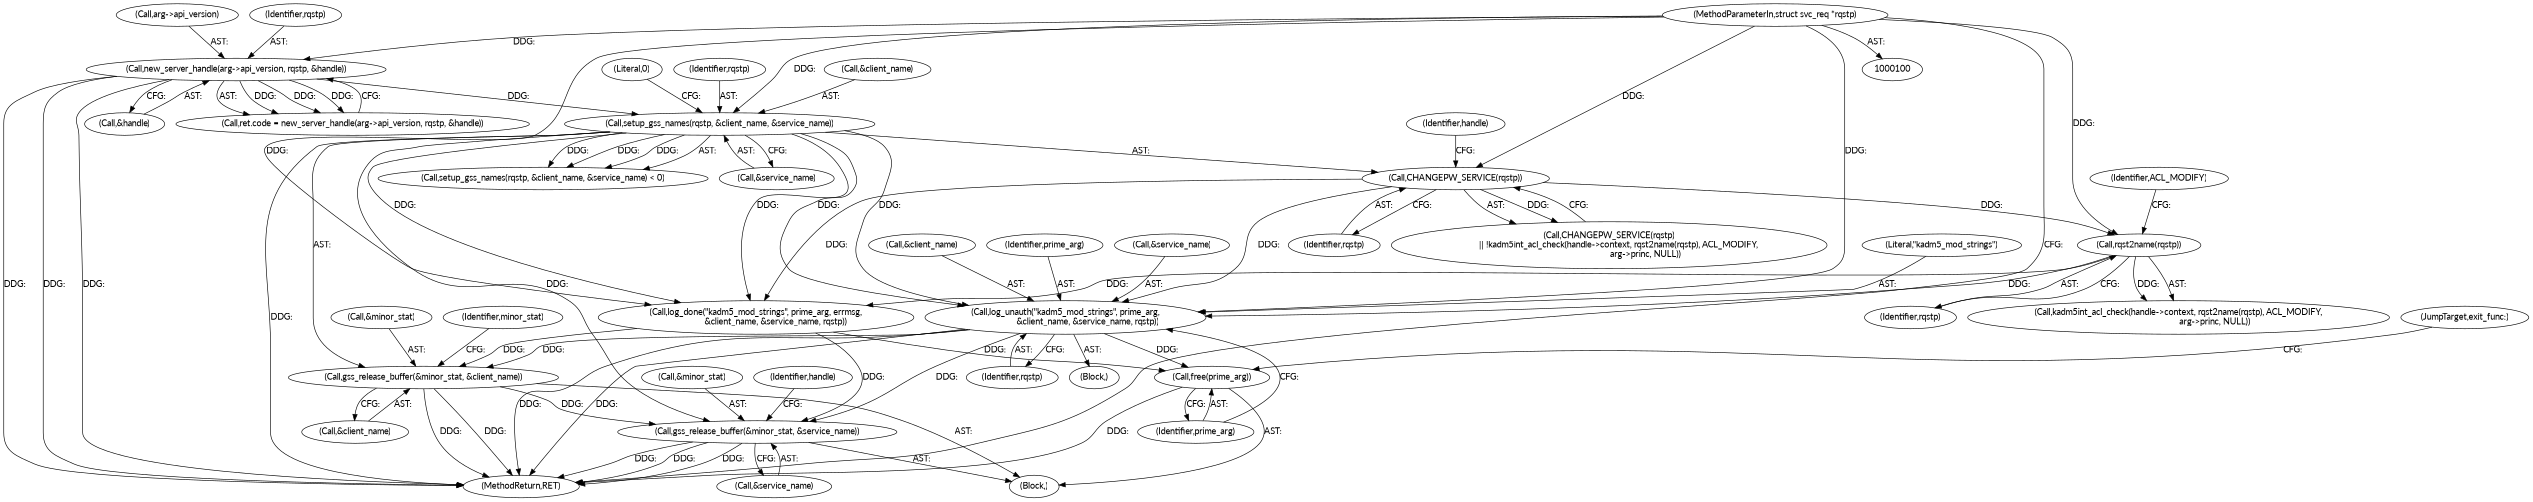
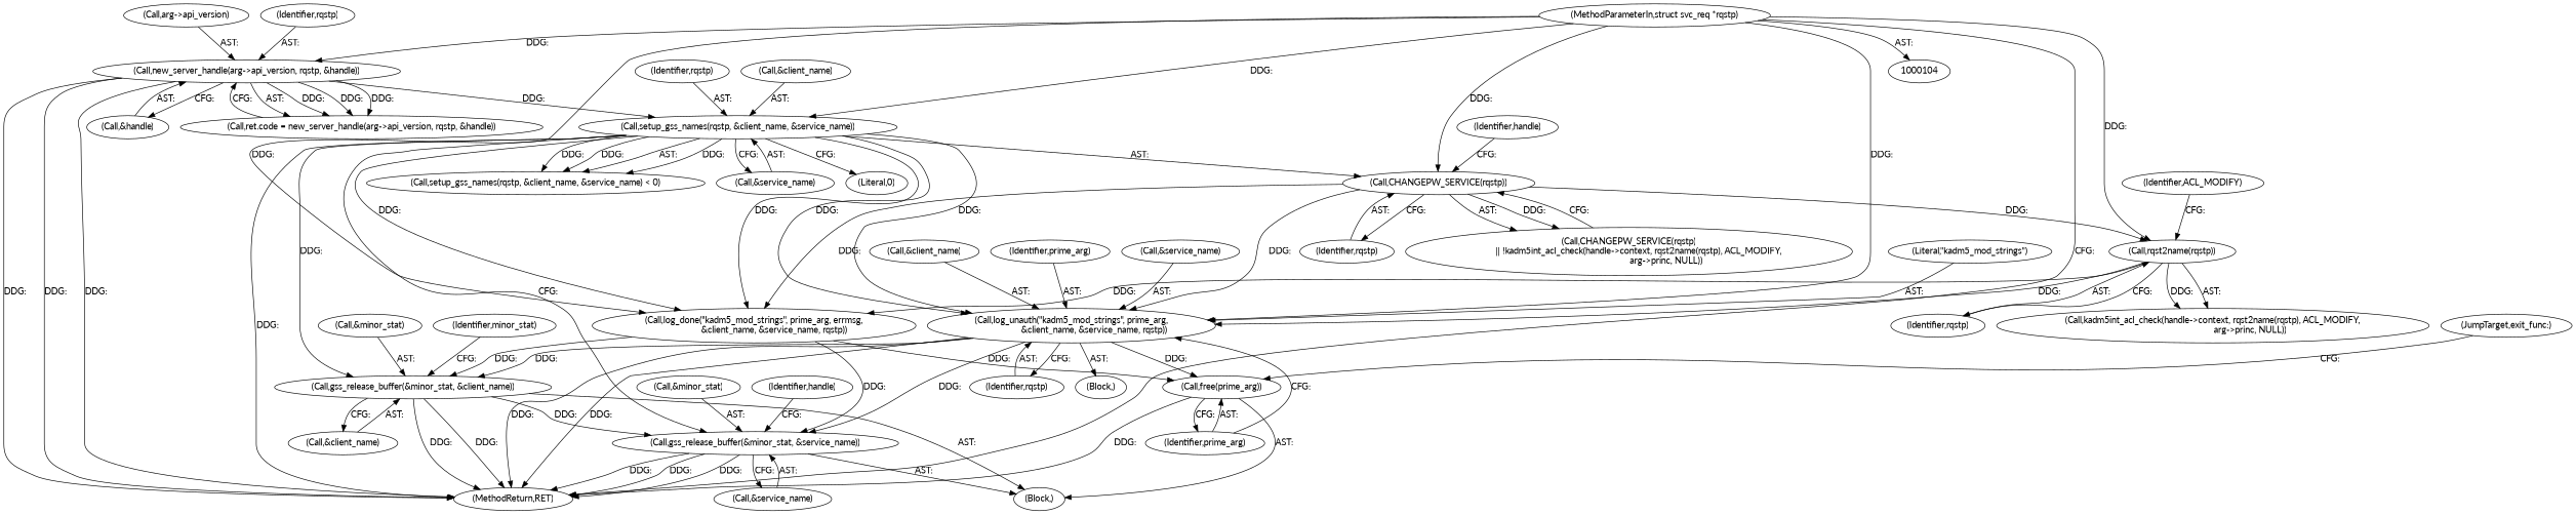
  digraph {
    fontname=Lato
    node [fontname=Lato]
    edge [fontname=Lato]
    n1 [label="(Call,log_unauth(\"kadm5_mod_strings\", prime_arg,\n                   &client_name, &service_name, rqstp))"]
    n2 [label="(Call,free(prime_arg))"]
    n3 [label="(Call,gss_release_buffer(&minor_stat, &client_name))"]
    n4 [label="(Call,gss_release_buffer(&minor_stat, &service_name))"]
    n5 [label="(Identifier,rqstp)"]
    n6 [label="(Block,)"]
    n7 [label="(MethodReturn,RET)"]
    n8 [label="(Identifier,prime_arg)"]
    n9 [label="(Block,)"]
    n10 [label="(Call,&client_name)"]
    n11 [label="(Call,&service_name)"]
    n12 [label="(Call,setup_gss_names(rqstp, &client_name, &service_name))"]
    n13 [label="(Call,CHANGEPW_SERVICE(rqstp))"]
    n14 [label="(Call,setup_gss_names(rqstp, &client_name, &service_name) < 0)"]
    n15 [label="(Call,log_done(\"kadm5_mod_strings\", prime_arg, errmsg,\n                 &client_name, &service_name, rqstp))"]
    n16 [label="(Call,&service_name)"]
    n17 [label="(Call,rqst2name(rqstp))"]
    n18 [label="(Identifier,rqstp)"]
    n19 [label="(Call,CHANGEPW_SERVICE(rqstp)\n        || !kadm5int_acl_check(handle->context, rqst2name(rqstp), ACL_MODIFY,\n                               arg->princ, NULL))"]
    n20 [label="(Call,new_server_handle(arg->api_version, rqstp, &handle))"]
    n21 [label="(Call,&handle)"]
    n22 [label="(Call,ret.code = new_server_handle(arg->api_version, rqstp, &handle))"]
    n23 [label="(MethodParameterIn,struct svc_req *rqstp)"]
-   1000100
+   1000100 [label=1000104]
    n25 [label="(Identifier,rqstp)"]
    n26 [label="(Call,kadm5int_acl_check(handle->context, rqst2name(rqstp), ACL_MODIFY,\n                               arg->princ, NULL))"]
    n27 [label="(Literal,0)"]
    n28 [label="(Identifier,rqstp)"]
    n29 [label="(Literal,\"kadm5_mod_strings\")"]
    n30 [label="(Identifier,handle)"]
    n31 [label="(Call,&minor_stat)"]
    n32 [label="(Call,arg->api_version)"]
    n33 [label="(JumpTarget,exit_func:)"]
    n34 [label="(Call,&minor_stat)"]
    n35 [label="(Call,&client_name)"]
    n36 [label="(Identifier,rqstp)"]
    n37 [label="(Identifier,ACL_MODIFY)"]
    n38 [label="(Identifier,minor_stat)"]
    n39 [label="(Identifier,handle)"]
    n40 [label="(Call,&client_name)"]
    n41 [label="(Identifier,prime_arg)"]
    n42 [label="(Call,&service_name)"]
    n1 -> n2 [label="DDG: "]
    n1 -> n3 [label="DDG: "]
    n1 -> n4 [label="DDG: "]
    n1 -> n5 [label="CFG: "]
    n1 -> n6 [label="AST: "]
    n1 -> n7 [label="DDG: "]
    n1 -> n7 [label="DDG: "]
    n2 -> n7 [label="DDG: "]
    n2 -> n8 [label="CFG: "]
    n2 -> n9 [label="AST: "]
    n3 -> n4 [label="DDG: "]
    n3 -> n7 [label="DDG: "]
    n3 -> n7 [label="DDG: "]
    n3 -> n9 [label="AST: "]
    n3 -> n10 [label="CFG: "]
    n4 -> n7 [label="DDG: "]
    n4 -> n7 [label="DDG: "]
    n4 -> n7 [label="DDG: "]
    n4 -> n9 [label="AST: "]
    n4 -> n11 [label="CFG: "]
    n5 -> n1 [label="AST: "]
    n8 -> n1 [label="CFG: "]
    n8 -> n2 [label="AST: "]
    n10 -> n3 [label="AST: "]
    n11 -> n4 [label="AST: "]
    n12 -> n1 [label="DDG: "]
    n12 -> n1 [label="DDG: "]
-   n12 -> n3 [label="AST: "]
-   n12 -> n4 [label="DDG: "]
+   n12 -> n3 [label="DDG: "]
+   n12 -> n4 [label="CFG: "]
    n12 -> n7 [label="DDG: "]
    n12 -> n13 [label="AST: "]
    n12 -> n14 [label="AST: "]
    n12 -> n14 [label="DDG: "]
    n12 -> n14 [label="DDG: "]
    n12 -> n14 [label="DDG: "]
    n12 -> n15 [label="DDG: "]
    n12 -> n15 [label="DDG: "]
    n12 -> n16 [label="CFG: "]
    n13 -> n1 [label="DDG: "]
    n13 -> n15 [label="DDG: "]
    n13 -> n17 [label="DDG: "]
    n13 -> n18 [label="CFG: "]
    n13 -> n19 [label="AST: "]
    n13 -> n19 [label="DDG: "]
    n15 -> n2 [label="DDG: "]
    n15 -> n3 [label="DDG: "]
    n15 -> n4 [label="DDG: "]
    n16 -> n12 [label="AST: "]
    n17 -> n1 [label="DDG: "]
    n17 -> n15 [label="DDG: "]
    n17 -> n25 [label="CFG: "]
    n17 -> n26 [label="AST: "]
    n17 -> n26 [label="DDG: "]
    n18 -> n13 [label="AST: "]
    n19 -> n13 [label="CFG: "]
    n20 -> n7 [label="DDG: "]
    n20 -> n7 [label="DDG: "]
    n20 -> n7 [label="DDG: "]
    n20 -> n12 [label="DDG: "]
    n20 -> n21 [label="CFG: "]
    n20 -> n22 [label="AST: "]
    n20 -> n22 [label="DDG: "]
    n20 -> n22 [label="DDG: "]
    n20 -> n22 [label="DDG: "]
    n21 -> n20 [label="AST: "]
    n22 -> n20 [label="CFG: "]
    n23 -> n1 [label="DDG: "]
    n23 -> n7 [label="CFG: "]
    n23 -> n12 [label="DDG: "]
    n23 -> n13 [label="DDG: "]
    n23 -> n15 [label="DDG: "]
    n23 -> n17 [label="DDG: "]
    n23 -> n20 [label="DDG: "]
    n23 -> 1000100 [label="AST: "]
    n25 -> n17 [label="AST: "]
-   n27 -> n12 [label="CFG: "]
+   n12 -> n27 [label="CFG: "]
    n28 -> n20 [label="AST: "]
    n29 -> n1 [label="AST: "]
    n30 -> n13 [label="CFG: "]
    n31 -> n4 [label="AST: "]
    n32 -> n20 [label="AST: "]
    n33 -> n2 [label="CFG: "]
    n34 -> n3 [label="AST: "]
    n35 -> n1 [label="AST: "]
    n36 -> n12 [label="AST: "]
    n37 -> n17 [label="CFG: "]
    n38 -> n3 [label="CFG: "]
    n39 -> n4 [label="CFG: "]
    n40 -> n12 [label="AST: "]
    n41 -> n1 [label="AST: "]
    n42 -> n1 [label="AST: "]
  }
